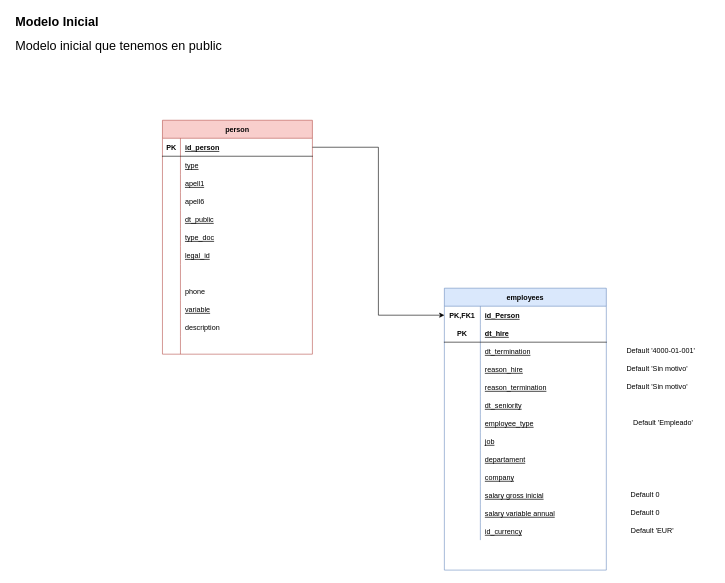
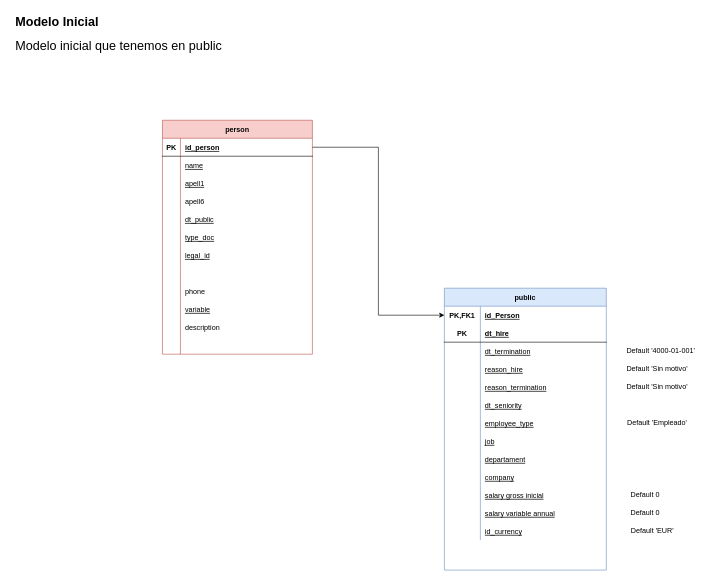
  <mxCell id="0" />
  <mxCell id="1" parent="0" />
- <mxCell id="2" value="employees" style="shape=table;startSize=30;container=1;collapsible=1;childLayout=tableLayout;fixedRows=1;rowLines=0;fontStyle=1;align=center;resizeLast=1;fillColor=#dae8fc;strokeColor=#6c8ebf;" parent="1" vertex="1"><mxGeometry x="740" y="480" width="270" height="470" as="geometry" /></mxCell>
+ <mxCell id="2" value="public" style="shape=table;startSize=30;container=1;collapsible=1;childLayout=tableLayout;fixedRows=1;rowLines=0;fontStyle=1;align=center;resizeLast=1;fillColor=#dae8fc;strokeColor=#6c8ebf;" parent="1" vertex="1"><mxGeometry x="740" y="480" width="270" height="470" as="geometry" /></mxCell>
  <mxCell id="3" value="" style="shape=tableRow;horizontal=0;startSize=0;swimlaneHead=0;swimlaneBody=0;fillColor=none;collapsible=0;dropTarget=0;points=[[0,0.5],[1,0.5]];portConstraint=eastwest;top=0;left=0;right=0;bottom=0;" parent="2" vertex="1"><mxGeometry y="30" width="270" height="30" as="geometry" /></mxCell>
  <mxCell id="4" value="PK,FK1" style="shape=partialRectangle;connectable=0;fillColor=none;top=0;left=0;bottom=0;right=0;fontStyle=1;overflow=hidden;" parent="3" vertex="1"><mxGeometry width="60" height="30" as="geometry"><mxRectangle width="60" height="30" as="alternateBounds" /></mxGeometry></mxCell>
  <mxCell id="5" value="id_Person" style="shape=partialRectangle;connectable=0;fillColor=none;top=0;left=0;bottom=0;right=0;align=left;spacingLeft=6;fontStyle=5;overflow=hidden;" parent="3" vertex="1"><mxGeometry x="60" width="210" height="30" as="geometry"><mxRectangle width="210" height="30" as="alternateBounds" /></mxGeometry></mxCell>
  <mxCell id="6" value="" style="shape=tableRow;horizontal=0;startSize=0;swimlaneHead=0;swimlaneBody=0;fillColor=none;collapsible=0;dropTarget=0;points=[[0,0.5],[1,0.5]];portConstraint=eastwest;top=0;left=0;right=0;bottom=1;" parent="2" vertex="1"><mxGeometry y="60" width="270" height="30" as="geometry" /></mxCell>
  <mxCell id="7" value="PK" style="shape=partialRectangle;connectable=0;fillColor=none;top=0;left=0;bottom=0;right=0;fontStyle=1;overflow=hidden;" parent="6" vertex="1"><mxGeometry width="60" height="30" as="geometry"><mxRectangle width="60" height="30" as="alternateBounds" /></mxGeometry></mxCell>
  <mxCell id="8" value="dt_hire" style="shape=partialRectangle;connectable=0;fillColor=none;top=0;left=0;bottom=0;right=0;align=left;spacingLeft=6;fontStyle=5;overflow=hidden;" parent="6" vertex="1"><mxGeometry x="60" width="210" height="30" as="geometry"><mxRectangle width="210" height="30" as="alternateBounds" /></mxGeometry></mxCell>
  <mxCell id="9" value="" style="shape=tableRow;horizontal=0;startSize=0;swimlaneHead=0;swimlaneBody=0;fillColor=none;collapsible=0;dropTarget=0;points=[[0,0.5],[1,0.5]];portConstraint=eastwest;top=0;left=0;right=0;bottom=0;" parent="2" vertex="1"><mxGeometry y="90" width="270" height="30" as="geometry" /></mxCell>
  <mxCell id="10" value="" style="shape=partialRectangle;connectable=0;fillColor=none;top=0;left=0;bottom=0;right=0;editable=1;overflow=hidden;" parent="9" vertex="1"><mxGeometry width="60" height="30" as="geometry"><mxRectangle width="60" height="30" as="alternateBounds" /></mxGeometry></mxCell>
  <mxCell id="11" value="dt_termination" style="shape=partialRectangle;connectable=0;fillColor=none;top=0;left=0;bottom=0;right=0;align=left;spacingLeft=6;overflow=hidden;fontStyle=4" parent="9" vertex="1"><mxGeometry x="60" width="210" height="30" as="geometry"><mxRectangle width="210" height="30" as="alternateBounds" /></mxGeometry></mxCell>
  <mxCell id="12" value="" style="shape=tableRow;horizontal=0;startSize=0;swimlaneHead=0;swimlaneBody=0;fillColor=none;collapsible=0;dropTarget=0;points=[[0,0.5],[1,0.5]];portConstraint=eastwest;top=0;left=0;right=0;bottom=0;" parent="2" vertex="1"><mxGeometry y="120" width="270" height="30" as="geometry" /></mxCell>
  <mxCell id="13" value="" style="shape=partialRectangle;connectable=0;fillColor=none;top=0;left=0;bottom=0;right=0;editable=1;overflow=hidden;" parent="12" vertex="1"><mxGeometry width="60" height="30" as="geometry"><mxRectangle width="60" height="30" as="alternateBounds" /></mxGeometry></mxCell>
  <mxCell id="14" value="reason_hire" style="shape=partialRectangle;connectable=0;fillColor=none;top=0;left=0;bottom=0;right=0;align=left;spacingLeft=6;overflow=hidden;fontStyle=4" parent="12" vertex="1"><mxGeometry x="60" width="210" height="30" as="geometry"><mxRectangle width="210" height="30" as="alternateBounds" /></mxGeometry></mxCell>
  <mxCell id="15" value="" style="shape=tableRow;horizontal=0;startSize=0;swimlaneHead=0;swimlaneBody=0;fillColor=none;collapsible=0;dropTarget=0;points=[[0,0.5],[1,0.5]];portConstraint=eastwest;top=0;left=0;right=0;bottom=0;" parent="2" vertex="1"><mxGeometry y="150" width="270" height="30" as="geometry" /></mxCell>
  <mxCell id="16" value="" style="shape=partialRectangle;connectable=0;fillColor=none;top=0;left=0;bottom=0;right=0;editable=1;overflow=hidden;" parent="15" vertex="1"><mxGeometry width="60" height="30" as="geometry"><mxRectangle width="60" height="30" as="alternateBounds" /></mxGeometry></mxCell>
  <mxCell id="17" value="reason_termination" style="shape=partialRectangle;connectable=0;fillColor=none;top=0;left=0;bottom=0;right=0;align=left;spacingLeft=6;overflow=hidden;fontStyle=4" parent="15" vertex="1"><mxGeometry x="60" width="210" height="30" as="geometry"><mxRectangle width="210" height="30" as="alternateBounds" /></mxGeometry></mxCell>
  <mxCell id="18" value="" style="shape=tableRow;horizontal=0;startSize=0;swimlaneHead=0;swimlaneBody=0;fillColor=none;collapsible=0;dropTarget=0;points=[[0,0.5],[1,0.5]];portConstraint=eastwest;top=0;left=0;right=0;bottom=0;" parent="2" vertex="1"><mxGeometry y="180" width="270" height="30" as="geometry" /></mxCell>
  <mxCell id="19" value="" style="shape=partialRectangle;connectable=0;fillColor=none;top=0;left=0;bottom=0;right=0;editable=1;overflow=hidden;" parent="18" vertex="1"><mxGeometry width="60" height="30" as="geometry"><mxRectangle width="60" height="30" as="alternateBounds" /></mxGeometry></mxCell>
  <mxCell id="20" value="dt_seniority" style="shape=partialRectangle;connectable=0;fillColor=none;top=0;left=0;bottom=0;right=0;align=left;spacingLeft=6;overflow=hidden;fontStyle=4" parent="18" vertex="1"><mxGeometry x="60" width="210" height="30" as="geometry"><mxRectangle width="210" height="30" as="alternateBounds" /></mxGeometry></mxCell>
  <mxCell id="21" value="" style="shape=tableRow;horizontal=0;startSize=0;swimlaneHead=0;swimlaneBody=0;fillColor=none;collapsible=0;dropTarget=0;points=[[0,0.5],[1,0.5]];portConstraint=eastwest;top=0;left=0;right=0;bottom=0;" parent="2" vertex="1"><mxGeometry y="210" width="270" height="30" as="geometry" /></mxCell>
  <mxCell id="22" value="" style="shape=partialRectangle;connectable=0;fillColor=none;top=0;left=0;bottom=0;right=0;editable=1;overflow=hidden;" parent="21" vertex="1"><mxGeometry width="60" height="30" as="geometry"><mxRectangle width="60" height="30" as="alternateBounds" /></mxGeometry></mxCell>
  <mxCell id="23" value="employee_type" style="shape=partialRectangle;connectable=0;fillColor=none;top=0;left=0;bottom=0;right=0;align=left;spacingLeft=6;overflow=hidden;fontStyle=4" parent="21" vertex="1"><mxGeometry x="60" width="210" height="30" as="geometry"><mxRectangle width="210" height="30" as="alternateBounds" /></mxGeometry></mxCell>
  <mxCell id="24" value="" style="shape=tableRow;horizontal=0;startSize=0;swimlaneHead=0;swimlaneBody=0;fillColor=none;collapsible=0;dropTarget=0;points=[[0,0.5],[1,0.5]];portConstraint=eastwest;top=0;left=0;right=0;bottom=0;" parent="2" vertex="1"><mxGeometry y="240" width="270" height="30" as="geometry" /></mxCell>
  <mxCell id="25" value="" style="shape=partialRectangle;connectable=0;fillColor=none;top=0;left=0;bottom=0;right=0;editable=1;overflow=hidden;" parent="24" vertex="1"><mxGeometry width="60" height="30" as="geometry"><mxRectangle width="60" height="30" as="alternateBounds" /></mxGeometry></mxCell>
  <mxCell id="26" value="job" style="shape=partialRectangle;connectable=0;fillColor=none;top=0;left=0;bottom=0;right=0;align=left;spacingLeft=6;overflow=hidden;fontStyle=4" parent="24" vertex="1"><mxGeometry x="60" width="210" height="30" as="geometry"><mxRectangle width="210" height="30" as="alternateBounds" /></mxGeometry></mxCell>
  <mxCell id="27" value="" style="shape=tableRow;horizontal=0;startSize=0;swimlaneHead=0;swimlaneBody=0;fillColor=none;collapsible=0;dropTarget=0;points=[[0,0.5],[1,0.5]];portConstraint=eastwest;top=0;left=0;right=0;bottom=0;" parent="2" vertex="1"><mxGeometry y="270" width="270" height="30" as="geometry" /></mxCell>
  <mxCell id="28" value="" style="shape=partialRectangle;connectable=0;fillColor=none;top=0;left=0;bottom=0;right=0;editable=1;overflow=hidden;" parent="27" vertex="1"><mxGeometry width="60" height="30" as="geometry"><mxRectangle width="60" height="30" as="alternateBounds" /></mxGeometry></mxCell>
  <mxCell id="29" value="departament" style="shape=partialRectangle;connectable=0;fillColor=none;top=0;left=0;bottom=0;right=0;align=left;spacingLeft=6;overflow=hidden;fontStyle=4" parent="27" vertex="1"><mxGeometry x="60" width="210" height="30" as="geometry"><mxRectangle width="210" height="30" as="alternateBounds" /></mxGeometry></mxCell>
  <mxCell id="30" value="" style="shape=tableRow;horizontal=0;startSize=0;swimlaneHead=0;swimlaneBody=0;fillColor=none;collapsible=0;dropTarget=0;points=[[0,0.5],[1,0.5]];portConstraint=eastwest;top=0;left=0;right=0;bottom=0;" parent="2" vertex="1"><mxGeometry y="300" width="270" height="30" as="geometry" /></mxCell>
  <mxCell id="31" value="" style="shape=partialRectangle;connectable=0;fillColor=none;top=0;left=0;bottom=0;right=0;editable=1;overflow=hidden;" parent="30" vertex="1"><mxGeometry width="60" height="30" as="geometry"><mxRectangle width="60" height="30" as="alternateBounds" /></mxGeometry></mxCell>
  <mxCell id="32" value="company" style="shape=partialRectangle;connectable=0;fillColor=none;top=0;left=0;bottom=0;right=0;align=left;spacingLeft=6;overflow=hidden;fontStyle=4" parent="30" vertex="1"><mxGeometry x="60" width="210" height="30" as="geometry"><mxRectangle width="210" height="30" as="alternateBounds" /></mxGeometry></mxCell>
  <mxCell id="33" value="" style="shape=tableRow;horizontal=0;startSize=0;swimlaneHead=0;swimlaneBody=0;fillColor=none;collapsible=0;dropTarget=0;points=[[0,0.5],[1,0.5]];portConstraint=eastwest;top=0;left=0;right=0;bottom=0;" parent="2" vertex="1"><mxGeometry y="330" width="270" height="30" as="geometry" /></mxCell>
  <mxCell id="34" value="" style="shape=partialRectangle;connectable=0;fillColor=none;top=0;left=0;bottom=0;right=0;editable=1;overflow=hidden;" parent="33" vertex="1"><mxGeometry width="60" height="30" as="geometry"><mxRectangle width="60" height="30" as="alternateBounds" /></mxGeometry></mxCell>
  <mxCell id="35" value="salary gross inicial" style="shape=partialRectangle;connectable=0;fillColor=none;top=0;left=0;bottom=0;right=0;align=left;spacingLeft=6;overflow=hidden;fontStyle=4" parent="33" vertex="1"><mxGeometry x="60" width="210" height="30" as="geometry"><mxRectangle width="210" height="30" as="alternateBounds" /></mxGeometry></mxCell>
  <mxCell id="36" value="" style="shape=tableRow;horizontal=0;startSize=0;swimlaneHead=0;swimlaneBody=0;fillColor=none;collapsible=0;dropTarget=0;points=[[0,0.5],[1,0.5]];portConstraint=eastwest;top=0;left=0;right=0;bottom=0;" parent="2" vertex="1"><mxGeometry y="360" width="270" height="30" as="geometry" /></mxCell>
  <mxCell id="37" value="" style="shape=partialRectangle;connectable=0;fillColor=none;top=0;left=0;bottom=0;right=0;editable=1;overflow=hidden;" parent="36" vertex="1"><mxGeometry width="60" height="30" as="geometry"><mxRectangle width="60" height="30" as="alternateBounds" /></mxGeometry></mxCell>
  <mxCell id="38" value="salary variable annual" style="shape=partialRectangle;connectable=0;fillColor=none;top=0;left=0;bottom=0;right=0;align=left;spacingLeft=6;overflow=hidden;fontStyle=4" parent="36" vertex="1"><mxGeometry x="60" width="210" height="30" as="geometry"><mxRectangle width="210" height="30" as="alternateBounds" /></mxGeometry></mxCell>
  <mxCell id="39" value="" style="shape=tableRow;horizontal=0;startSize=0;swimlaneHead=0;swimlaneBody=0;fillColor=none;collapsible=0;dropTarget=0;points=[[0,0.5],[1,0.5]];portConstraint=eastwest;top=0;left=0;right=0;bottom=0;" parent="2" vertex="1"><mxGeometry y="390" width="270" height="30" as="geometry" /></mxCell>
  <mxCell id="40" value="" style="shape=partialRectangle;connectable=0;fillColor=none;top=0;left=0;bottom=0;right=0;editable=1;overflow=hidden;" parent="39" vertex="1"><mxGeometry width="60" height="30" as="geometry"><mxRectangle width="60" height="30" as="alternateBounds" /></mxGeometry></mxCell>
  <mxCell id="41" value="id_currency" style="shape=partialRectangle;connectable=0;fillColor=none;top=0;left=0;bottom=0;right=0;align=left;spacingLeft=6;overflow=hidden;fontStyle=4" parent="39" vertex="1"><mxGeometry x="60" width="210" height="30" as="geometry"><mxRectangle width="210" height="30" as="alternateBounds" /></mxGeometry></mxCell>
  <mxCell id="42" value="person" style="shape=table;startSize=30;container=1;collapsible=1;childLayout=tableLayout;fixedRows=1;rowLines=0;fontStyle=1;align=center;resizeLast=1;fillColor=#f8cecc;strokeColor=#b85450;" parent="1" vertex="1"><mxGeometry x="270" y="200" width="250" height="390" as="geometry" /></mxCell>
  <mxCell id="43" value="" style="shape=partialRectangle;collapsible=0;dropTarget=0;pointerEvents=0;fillColor=none;points=[[0,0.5],[1,0.5]];portConstraint=eastwest;top=0;left=0;right=0;bottom=1;" parent="42" vertex="1"><mxGeometry y="30" width="250" height="30" as="geometry" /></mxCell>
  <mxCell id="44" value="PK" style="shape=partialRectangle;overflow=hidden;connectable=0;fillColor=none;top=0;left=0;bottom=0;right=0;fontStyle=1;" parent="43" vertex="1"><mxGeometry width="30" height="30" as="geometry"><mxRectangle width="30" height="30" as="alternateBounds" /></mxGeometry></mxCell>
  <mxCell id="45" value="id_person" style="shape=partialRectangle;overflow=hidden;connectable=0;fillColor=none;top=0;left=0;bottom=0;right=0;align=left;spacingLeft=6;fontStyle=5;" parent="43" vertex="1"><mxGeometry x="30" width="220" height="30" as="geometry"><mxRectangle width="220" height="30" as="alternateBounds" /></mxGeometry></mxCell>
  <mxCell id="46" value="" style="shape=partialRectangle;collapsible=0;dropTarget=0;pointerEvents=0;fillColor=none;points=[[0,0.5],[1,0.5]];portConstraint=eastwest;top=0;left=0;right=0;bottom=0;" parent="42" vertex="1"><mxGeometry y="60" width="250" height="30" as="geometry" /></mxCell>
  <mxCell id="47" value="" style="shape=partialRectangle;overflow=hidden;connectable=0;fillColor=none;top=0;left=0;bottom=0;right=0;" parent="46" vertex="1"><mxGeometry width="30" height="30" as="geometry"><mxRectangle width="30" height="30" as="alternateBounds" /></mxGeometry></mxCell>
- <mxCell id="48" value="type" style="shape=partialRectangle;overflow=hidden;connectable=0;fillColor=none;top=0;left=0;bottom=0;right=0;align=left;spacingLeft=6;fontStyle=4" parent="46" vertex="1"><mxGeometry x="30" width="220" height="30" as="geometry"><mxRectangle width="220" height="30" as="alternateBounds" /></mxGeometry></mxCell>
+ <mxCell id="48" value="name" style="shape=partialRectangle;overflow=hidden;connectable=0;fillColor=none;top=0;left=0;bottom=0;right=0;align=left;spacingLeft=6;fontStyle=4" parent="46" vertex="1"><mxGeometry x="30" width="220" height="30" as="geometry"><mxRectangle width="220" height="30" as="alternateBounds" /></mxGeometry></mxCell>
  <mxCell id="49" value="" style="shape=partialRectangle;collapsible=0;dropTarget=0;pointerEvents=0;fillColor=none;points=[[0,0.5],[1,0.5]];portConstraint=eastwest;top=0;left=0;right=0;bottom=0;" parent="42" vertex="1"><mxGeometry y="90" width="250" height="30" as="geometry" /></mxCell>
  <mxCell id="50" value="" style="shape=partialRectangle;overflow=hidden;connectable=0;fillColor=none;top=0;left=0;bottom=0;right=0;" parent="49" vertex="1"><mxGeometry width="30" height="30" as="geometry"><mxRectangle width="30" height="30" as="alternateBounds" /></mxGeometry></mxCell>
  <mxCell id="51" value="apell1" style="shape=partialRectangle;overflow=hidden;connectable=0;fillColor=none;top=0;left=0;bottom=0;right=0;align=left;spacingLeft=6;fontStyle=4" parent="49" vertex="1"><mxGeometry x="30" width="220" height="30" as="geometry"><mxRectangle width="220" height="30" as="alternateBounds" /></mxGeometry></mxCell>
  <mxCell id="52" value="" style="shape=partialRectangle;collapsible=0;dropTarget=0;pointerEvents=0;fillColor=none;points=[[0,0.5],[1,0.5]];portConstraint=eastwest;top=0;left=0;right=0;bottom=0;" parent="42" vertex="1"><mxGeometry y="120" width="250" height="30" as="geometry" /></mxCell>
  <mxCell id="53" value="" style="shape=partialRectangle;overflow=hidden;connectable=0;fillColor=none;top=0;left=0;bottom=0;right=0;" parent="52" vertex="1"><mxGeometry width="30" height="30" as="geometry"><mxRectangle width="30" height="30" as="alternateBounds" /></mxGeometry></mxCell>
  <mxCell id="54" value="apell6" style="shape=partialRectangle;overflow=hidden;connectable=0;fillColor=none;top=0;left=0;bottom=0;right=0;align=left;spacingLeft=6;" parent="52" vertex="1"><mxGeometry x="30" width="220" height="30" as="geometry"><mxRectangle width="220" height="30" as="alternateBounds" /></mxGeometry></mxCell>
  <mxCell id="55" value="" style="shape=partialRectangle;collapsible=0;dropTarget=0;pointerEvents=0;fillColor=none;points=[[0,0.5],[1,0.5]];portConstraint=eastwest;top=0;left=0;right=0;bottom=0;" parent="42" vertex="1"><mxGeometry y="150" width="250" height="30" as="geometry" /></mxCell>
  <mxCell id="56" value="" style="shape=partialRectangle;overflow=hidden;connectable=0;fillColor=none;top=0;left=0;bottom=0;right=0;" parent="55" vertex="1"><mxGeometry width="30" height="30" as="geometry"><mxRectangle width="30" height="30" as="alternateBounds" /></mxGeometry></mxCell>
  <mxCell id="57" value="dt_public" style="shape=partialRectangle;overflow=hidden;connectable=0;fillColor=none;top=0;left=0;bottom=0;right=0;align=left;spacingLeft=6;fontStyle=4" parent="55" vertex="1"><mxGeometry x="30" width="220" height="30" as="geometry"><mxRectangle width="220" height="30" as="alternateBounds" /></mxGeometry></mxCell>
  <mxCell id="58" value="" style="shape=partialRectangle;collapsible=0;dropTarget=0;pointerEvents=0;fillColor=none;points=[[0,0.5],[1,0.5]];portConstraint=eastwest;top=0;left=0;right=0;bottom=0;" parent="42" vertex="1"><mxGeometry y="180" width="250" height="30" as="geometry" /></mxCell>
  <mxCell id="59" value="" style="shape=partialRectangle;overflow=hidden;connectable=0;fillColor=none;top=0;left=0;bottom=0;right=0;" parent="58" vertex="1"><mxGeometry width="30" height="30" as="geometry"><mxRectangle width="30" height="30" as="alternateBounds" /></mxGeometry></mxCell>
  <mxCell id="60" value="type_doc" style="shape=partialRectangle;overflow=hidden;connectable=0;fillColor=none;top=0;left=0;bottom=0;right=0;align=left;spacingLeft=6;fontStyle=4" parent="58" vertex="1"><mxGeometry x="30" width="220" height="30" as="geometry"><mxRectangle width="220" height="30" as="alternateBounds" /></mxGeometry></mxCell>
  <mxCell id="61" value="" style="shape=partialRectangle;collapsible=0;dropTarget=0;pointerEvents=0;fillColor=none;points=[[0,0.5],[1,0.5]];portConstraint=eastwest;top=0;left=0;right=0;bottom=0;" parent="42" vertex="1"><mxGeometry y="210" width="250" height="30" as="geometry" /></mxCell>
  <mxCell id="62" value="" style="shape=partialRectangle;overflow=hidden;connectable=0;fillColor=none;top=0;left=0;bottom=0;right=0;" parent="61" vertex="1"><mxGeometry width="30" height="30" as="geometry"><mxRectangle width="30" height="30" as="alternateBounds" /></mxGeometry></mxCell>
  <mxCell id="63" value="legal_id" style="shape=partialRectangle;overflow=hidden;connectable=0;fillColor=none;top=0;left=0;bottom=0;right=0;align=left;spacingLeft=6;fontStyle=4" parent="61" vertex="1"><mxGeometry x="30" width="220" height="30" as="geometry"><mxRectangle width="220" height="30" as="alternateBounds" /></mxGeometry></mxCell>
  <mxCell id="64" value="" style="shape=partialRectangle;collapsible=0;dropTarget=0;pointerEvents=0;fillColor=none;points=[[0,0.5],[1,0.5]];portConstraint=eastwest;top=0;left=0;right=0;bottom=0;" parent="42" vertex="1"><mxGeometry y="240" width="250" height="30" as="geometry" /></mxCell>
  <mxCell id="65" value="" style="shape=partialRectangle;overflow=hidden;connectable=0;fillColor=none;top=0;left=0;bottom=0;right=0;" parent="64" vertex="1"><mxGeometry width="30" height="30" as="geometry"><mxRectangle width="30" height="30" as="alternateBounds" /></mxGeometry></mxCell>
  <mxCell id="66" value="" style="shape=partialRectangle;collapsible=0;dropTarget=0;pointerEvents=0;fillColor=none;points=[[0,0.5],[1,0.5]];portConstraint=eastwest;top=0;left=0;right=0;bottom=0;" parent="42" vertex="1"><mxGeometry y="270" width="250" height="30" as="geometry" /></mxCell>
  <mxCell id="67" value="" style="shape=partialRectangle;overflow=hidden;connectable=0;fillColor=none;top=0;left=0;bottom=0;right=0;" parent="66" vertex="1"><mxGeometry width="30" height="30" as="geometry"><mxRectangle width="30" height="30" as="alternateBounds" /></mxGeometry></mxCell>
  <mxCell id="68" value="phone" style="shape=partialRectangle;overflow=hidden;connectable=0;fillColor=none;top=0;left=0;bottom=0;right=0;align=left;spacingLeft=6;" parent="66" vertex="1"><mxGeometry x="30" width="220" height="30" as="geometry"><mxRectangle width="220" height="30" as="alternateBounds" /></mxGeometry></mxCell>
  <mxCell id="69" value="" style="shape=partialRectangle;collapsible=0;dropTarget=0;pointerEvents=0;fillColor=none;points=[[0,0.5],[1,0.5]];portConstraint=eastwest;top=0;left=0;right=0;bottom=0;" parent="42" vertex="1"><mxGeometry y="300" width="250" height="30" as="geometry" /></mxCell>
  <mxCell id="70" value="" style="shape=partialRectangle;overflow=hidden;connectable=0;fillColor=none;top=0;left=0;bottom=0;right=0;" parent="69" vertex="1"><mxGeometry width="30" height="30" as="geometry"><mxRectangle width="30" height="30" as="alternateBounds" /></mxGeometry></mxCell>
  <mxCell id="71" value="variable" style="shape=partialRectangle;overflow=hidden;connectable=0;fillColor=none;top=0;left=0;bottom=0;right=0;align=left;spacingLeft=6;fontStyle=4" parent="69" vertex="1"><mxGeometry x="30" width="220" height="30" as="geometry"><mxRectangle width="220" height="30" as="alternateBounds" /></mxGeometry></mxCell>
  <mxCell id="72" value="" style="shape=partialRectangle;collapsible=0;dropTarget=0;pointerEvents=0;fillColor=none;points=[[0,0.5],[1,0.5]];portConstraint=eastwest;top=0;left=0;right=0;bottom=0;" parent="42" vertex="1"><mxGeometry y="330" width="250" height="30" as="geometry" /></mxCell>
  <mxCell id="73" value="" style="shape=partialRectangle;overflow=hidden;connectable=0;fillColor=none;top=0;left=0;bottom=0;right=0;" parent="72" vertex="1"><mxGeometry width="30" height="30" as="geometry"><mxRectangle width="30" height="30" as="alternateBounds" /></mxGeometry></mxCell>
  <mxCell id="74" value="description" style="shape=partialRectangle;overflow=hidden;connectable=0;fillColor=none;top=0;left=0;bottom=0;right=0;align=left;spacingLeft=6;" parent="72" vertex="1"><mxGeometry x="30" width="220" height="30" as="geometry"><mxRectangle width="220" height="30" as="alternateBounds" /></mxGeometry></mxCell>
  <mxCell id="75" value="" style="shape=partialRectangle;collapsible=0;dropTarget=0;pointerEvents=0;fillColor=none;points=[[0,0.5],[1,0.5]];portConstraint=eastwest;top=0;left=0;right=0;bottom=0;" parent="42" vertex="1"><mxGeometry y="360" width="250" height="30" as="geometry" /></mxCell>
  <mxCell id="76" value="" style="shape=partialRectangle;overflow=hidden;connectable=0;fillColor=none;top=0;left=0;bottom=0;right=0;" parent="75" vertex="1"><mxGeometry width="30" height="30" as="geometry"><mxRectangle width="30" height="30" as="alternateBounds" /></mxGeometry></mxCell>
  <mxCell id="77" value="" style="shape=partialRectangle;overflow=hidden;connectable=0;fillColor=none;top=0;left=0;bottom=0;right=0;align=left;spacingLeft=6;" parent="75" vertex="1"><mxGeometry x="30" width="220" height="30" as="geometry"><mxRectangle width="220" height="30" as="alternateBounds" /></mxGeometry></mxCell>
  <mxCell id="78" style="edgeStyle=orthogonalEdgeStyle;rounded=0;orthogonalLoop=1;jettySize=auto;html=1;" parent="1" source="43" target="3" edge="1"><mxGeometry relative="1" as="geometry" /></mxCell>
  <mxCell id="79" value="&lt;h1 style=&quot;font-size: 21px&quot;&gt;Modelo Inicial&lt;/h1&gt;&lt;div style=&quot;font-size: 21px&quot;&gt;Modelo inicial que tenemos en public&amp;nbsp;&lt;/div&gt;" style="text;html=1;strokeColor=none;fillColor=none;spacing=5;spacingTop=-20;whiteSpace=wrap;overflow=hidden;rounded=0;fontSize=21;" parent="1" vertex="1"><mxGeometry x="20" y="20" width="1070" height="120" as="geometry" /></mxCell>
  <mxCell id="80" value="Default '4000-01-001'" style="text;html=1;strokeColor=none;fillColor=none;align=center;verticalAlign=middle;whiteSpace=wrap;rounded=0;" parent="1" vertex="1"><mxGeometry x="1016" y="570" width="170" height="30" as="geometry" /></mxCell>
  <mxCell id="81" value="Default 'Sin motivo'" style="text;html=1;strokeColor=none;fillColor=none;align=center;verticalAlign=middle;whiteSpace=wrap;rounded=0;" parent="1" vertex="1"><mxGeometry x="1010" y="600" width="170" height="30" as="geometry" /></mxCell>
  <mxCell id="82" value="Default 'Sin motivo'" style="text;html=1;strokeColor=none;fillColor=none;align=center;verticalAlign=middle;whiteSpace=wrap;rounded=0;" parent="1" vertex="1"><mxGeometry x="1010" y="630" width="170" height="30" as="geometry" /></mxCell>
- <mxCell id="83" value="Default 'Empleado'" style="text;html=1;strokeColor=none;fillColor=none;align=center;verticalAlign=middle;whiteSpace=wrap;rounded=0;" parent="1" vertex="1"><mxGeometry x="1020" y="690" width="170" height="30" as="geometry" /></mxCell>
+ <mxCell id="83" value="Default 'Empleado'" style="text;html=1;strokeColor=none;fillColor=none;align=center;verticalAlign=middle;whiteSpace=wrap;rounded=0;" parent="1" vertex="1"><mxGeometry x="1010" y="690" width="170" height="30" as="geometry" /></mxCell>
  <mxCell id="84" value="Default 'EUR'" style="text;html=1;strokeColor=none;fillColor=none;align=center;verticalAlign=middle;whiteSpace=wrap;rounded=0;" parent="1" vertex="1"><mxGeometry x="1002" y="870" width="170" height="30" as="geometry" /></mxCell>
  <mxCell id="85" value="Default 0" style="text;html=1;strokeColor=none;fillColor=none;align=center;verticalAlign=middle;whiteSpace=wrap;rounded=0;" parent="1" vertex="1"><mxGeometry x="990" y="840" width="170" height="30" as="geometry" /></mxCell>
  <mxCell id="86" value="Default 0" style="text;html=1;strokeColor=none;fillColor=none;align=center;verticalAlign=middle;whiteSpace=wrap;rounded=0;" parent="1" vertex="1"><mxGeometry x="990" y="810" width="170" height="30" as="geometry" /></mxCell>
